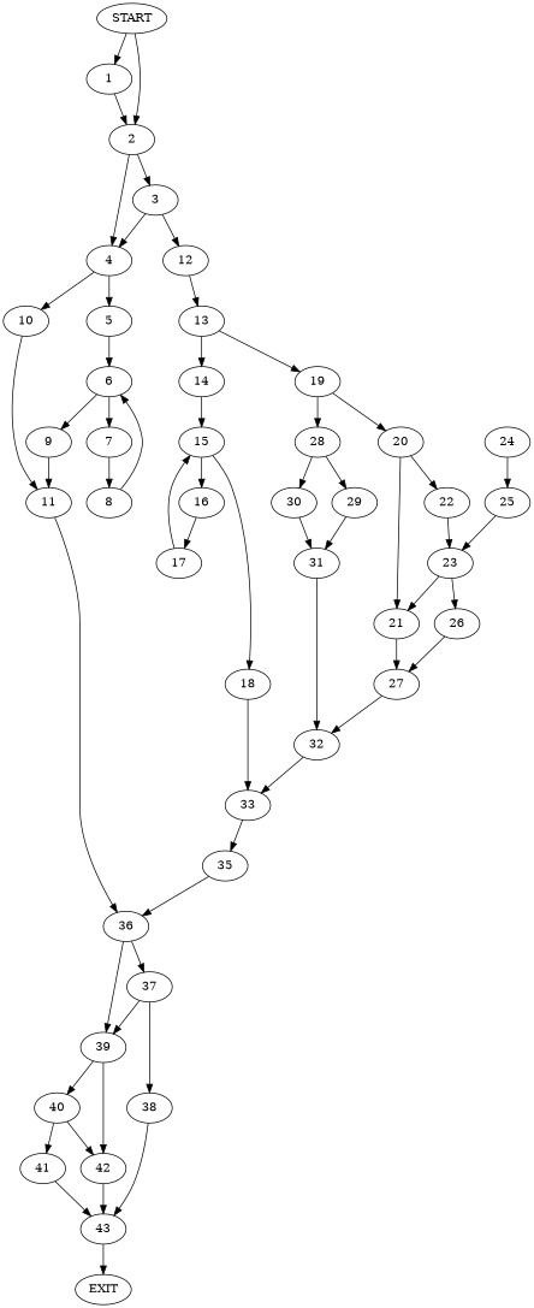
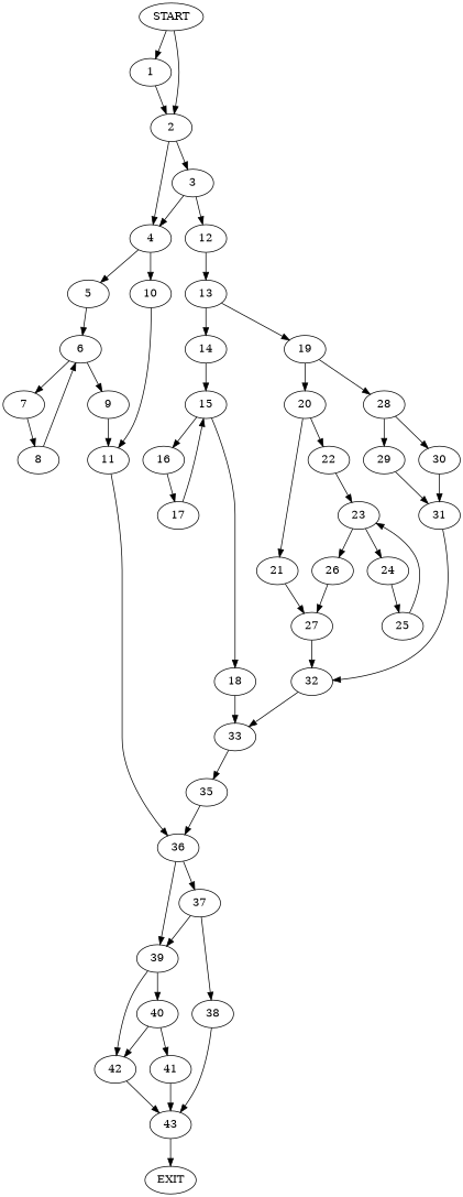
  digraph {
    fontname="DejaVu Serif"
    node [fontname="DejaVu Serif"]
    edge [fontname="DejaVu Serif"]
    n1 [label=START]
    1
    2
    3
    4
    12
    5
    10
    13
    6
    11
    7
    9
    8
    36
    37
    39
    14
    19
    15
    20
    28
    16
    18
    17
    33
    35
    21
    22
    29
    30
    27
    23
    32
    24
    26
    25
    31
    38
    40
    42
    43
    n43 [label=EXIT]
    41
    n1 -> 1
    n1 -> 2
    1 -> 2
    2 -> 3
    2 -> 4
    3 -> 4
    3 -> 12
    4 -> 5
    4 -> 10
    12 -> 13
    5 -> 6
    10 -> 11
    13 -> 14
    13 -> 19
    6 -> 7
    6 -> 9
    11 -> 36
    7 -> 8
    9 -> 11
    8 -> 6
    36 -> 37
    36 -> 39
    37 -> 39
    37 -> 38
    39 -> 40
    39 -> 42
    14 -> 15
    19 -> 20
    19 -> 28
    15 -> 16
    15 -> 18
    20 -> 21
    20 -> 22
    28 -> 29
    28 -> 30
    16 -> 17
    18 -> 33
    17 -> 15
    33 -> 35
    35 -> 36
    21 -> 27
    22 -> 23
    29 -> 31
    30 -> 31
    27 -> 32
-   23 -> 21
+   23 -> 24
    23 -> 26
    32 -> 33
    24 -> 25
    26 -> 27
    25 -> 23
    31 -> 32
    38 -> 43
    40 -> 42
    40 -> 41
    42 -> 43
    43 -> n43
    41 -> 43
  }
